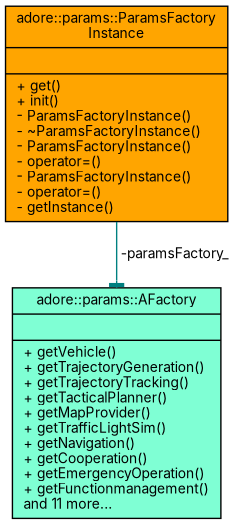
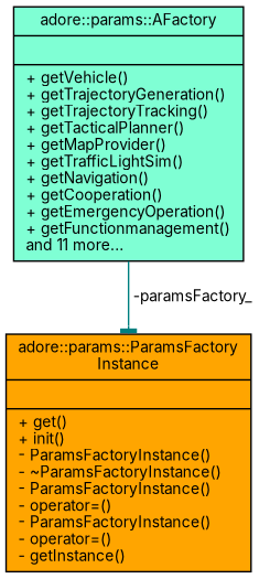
  digraph {
    fontname=Inter
    node [color=black fontname=Inter fontsize=10 shape=record style=filled]
    n1 [fillcolor=orange fontcolor=black height=0.2 label="{adore::params::ParamsFactory\lInstance\n||+ get()\l+ init()\l- ParamsFactoryInstance()\l- ~ParamsFactoryInstance()\l- ParamsFactoryInstance()\l- operator=()\l- ParamsFactoryInstance()\l- operator=()\l- getInstance()\l}" width=0.4]
    n2 [fillcolor=aquamarine height=0.2 label="{adore::params::AFactory\n||+ getVehicle()\l+ getTrajectoryGeneration()\l+ getTrajectoryTracking()\l+ getTacticalPlanner()\l+ getMapProvider()\l+ getTrafficLightSim()\l+ getNavigation()\l+ getCooperation()\l+ getEmergencyOperation()\l+ getFunctionmanagement()\land 11 more...\l}" width=0.4]
-   n1 -> n2 [arrowhead=tee color=teal fontname=Inter fontsize=10 label=" -paramsFactory_" labelfontname=Helvetica labelfontsize=10 style=solid]
+   n2 -> n1 [arrowhead=tee color=teal fontname=Inter fontsize=10 label=" -paramsFactory_" labelfontname=Helvetica labelfontsize=10 style=solid]
  }
